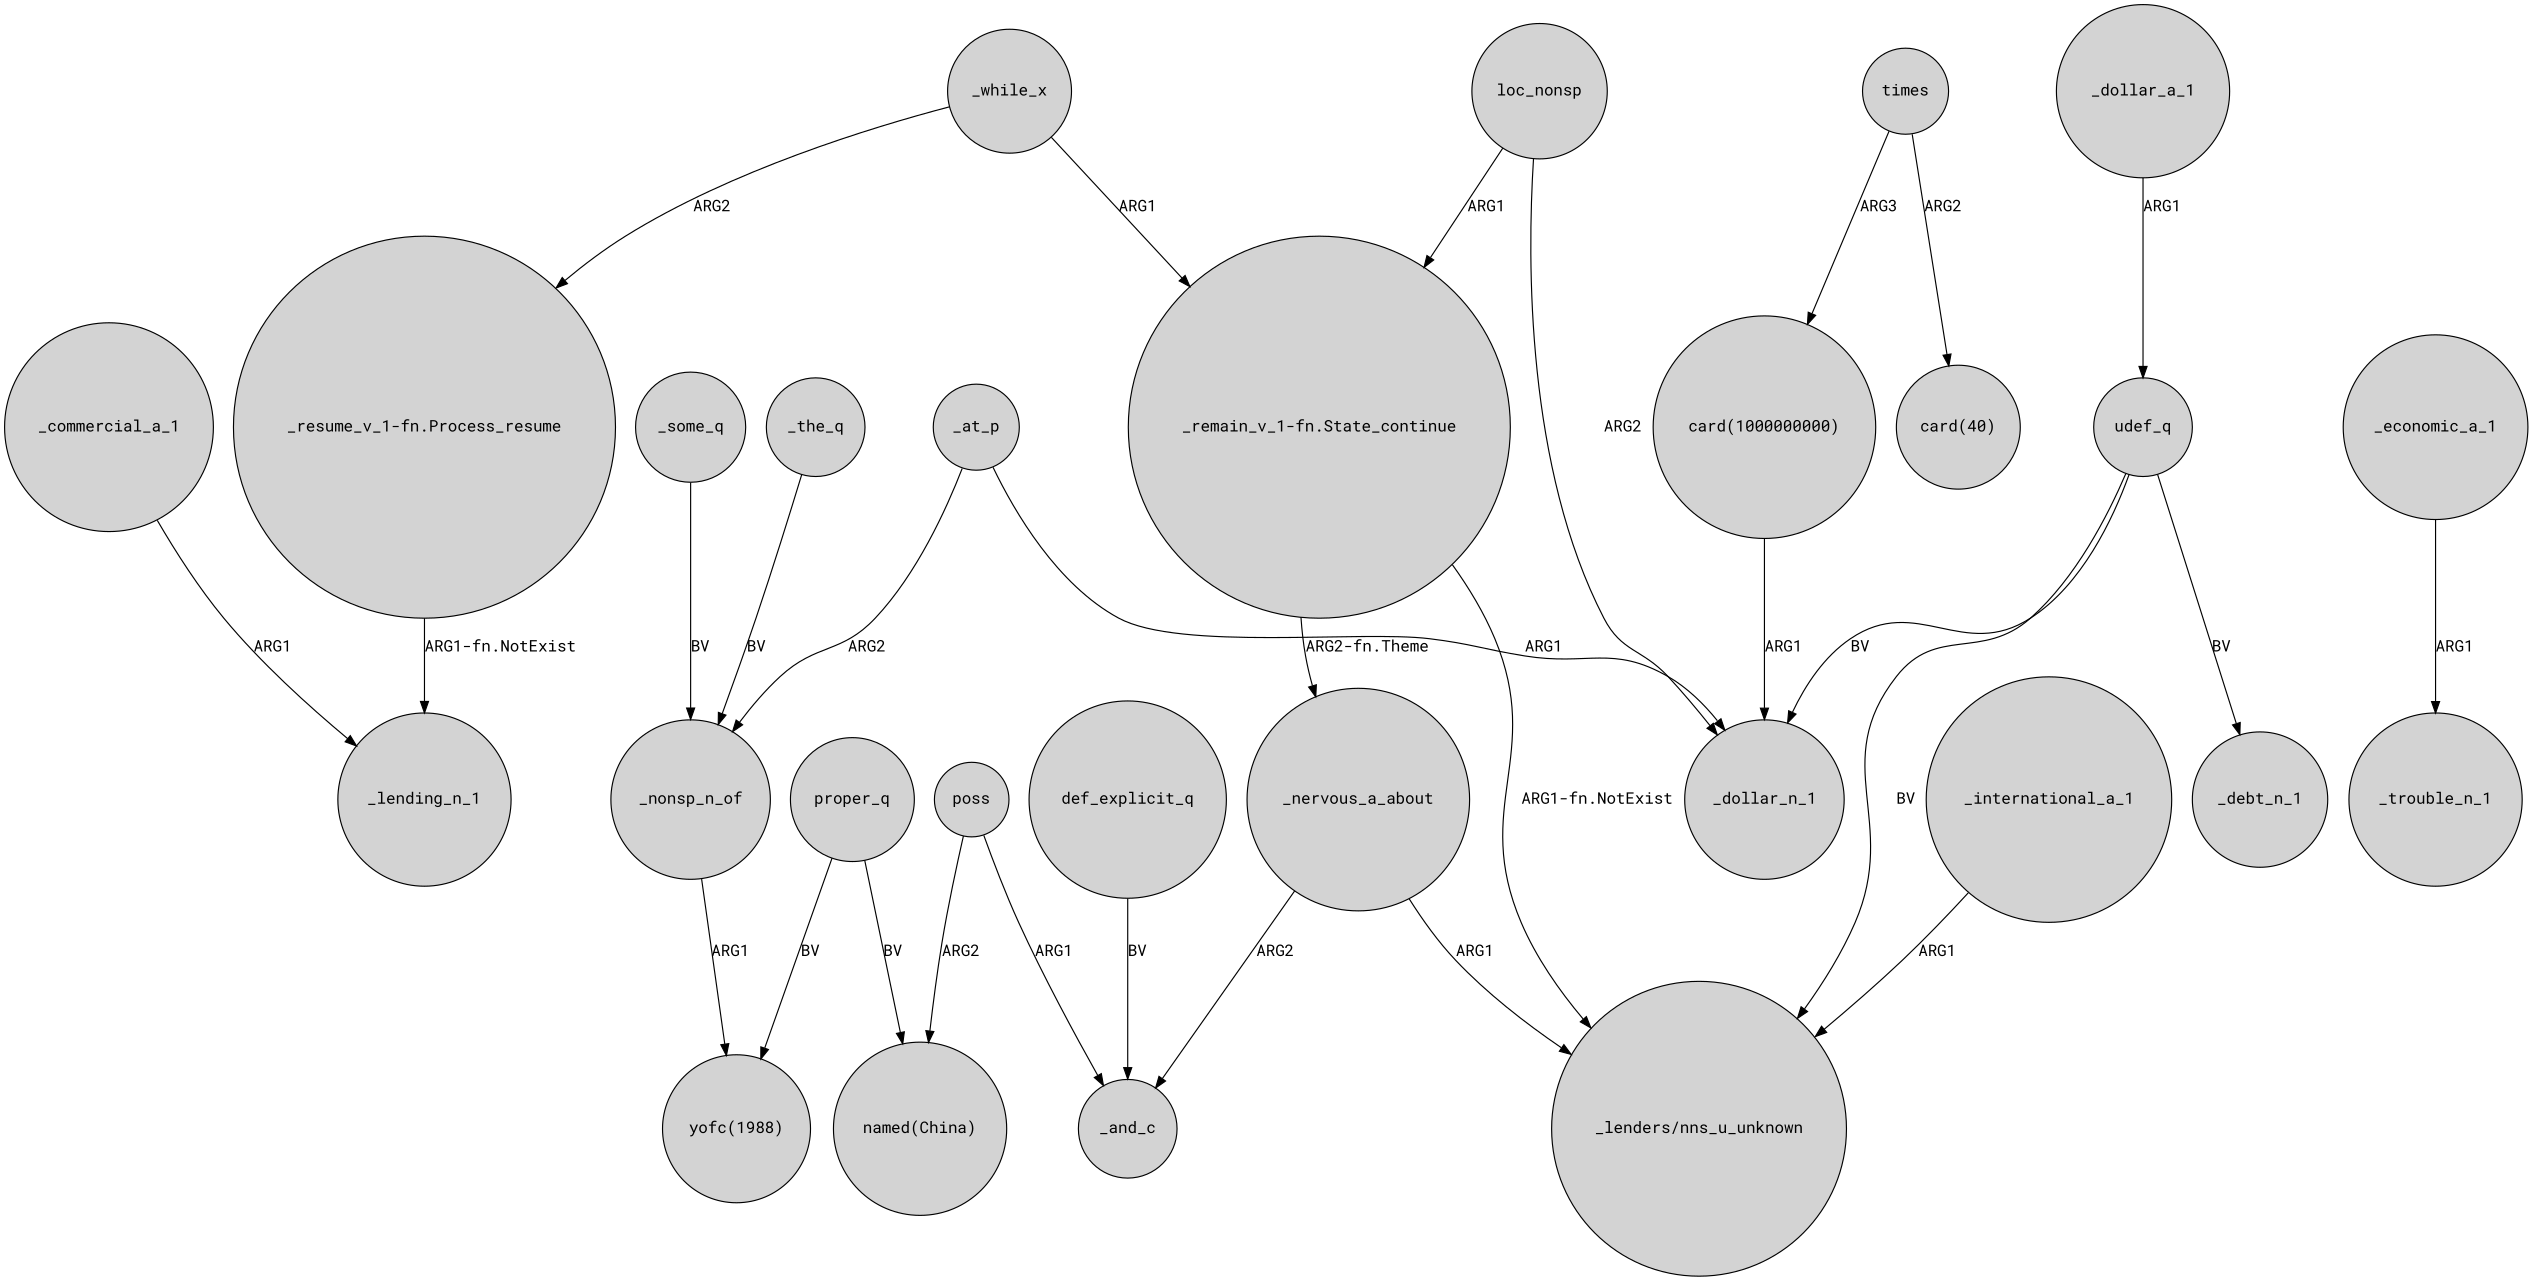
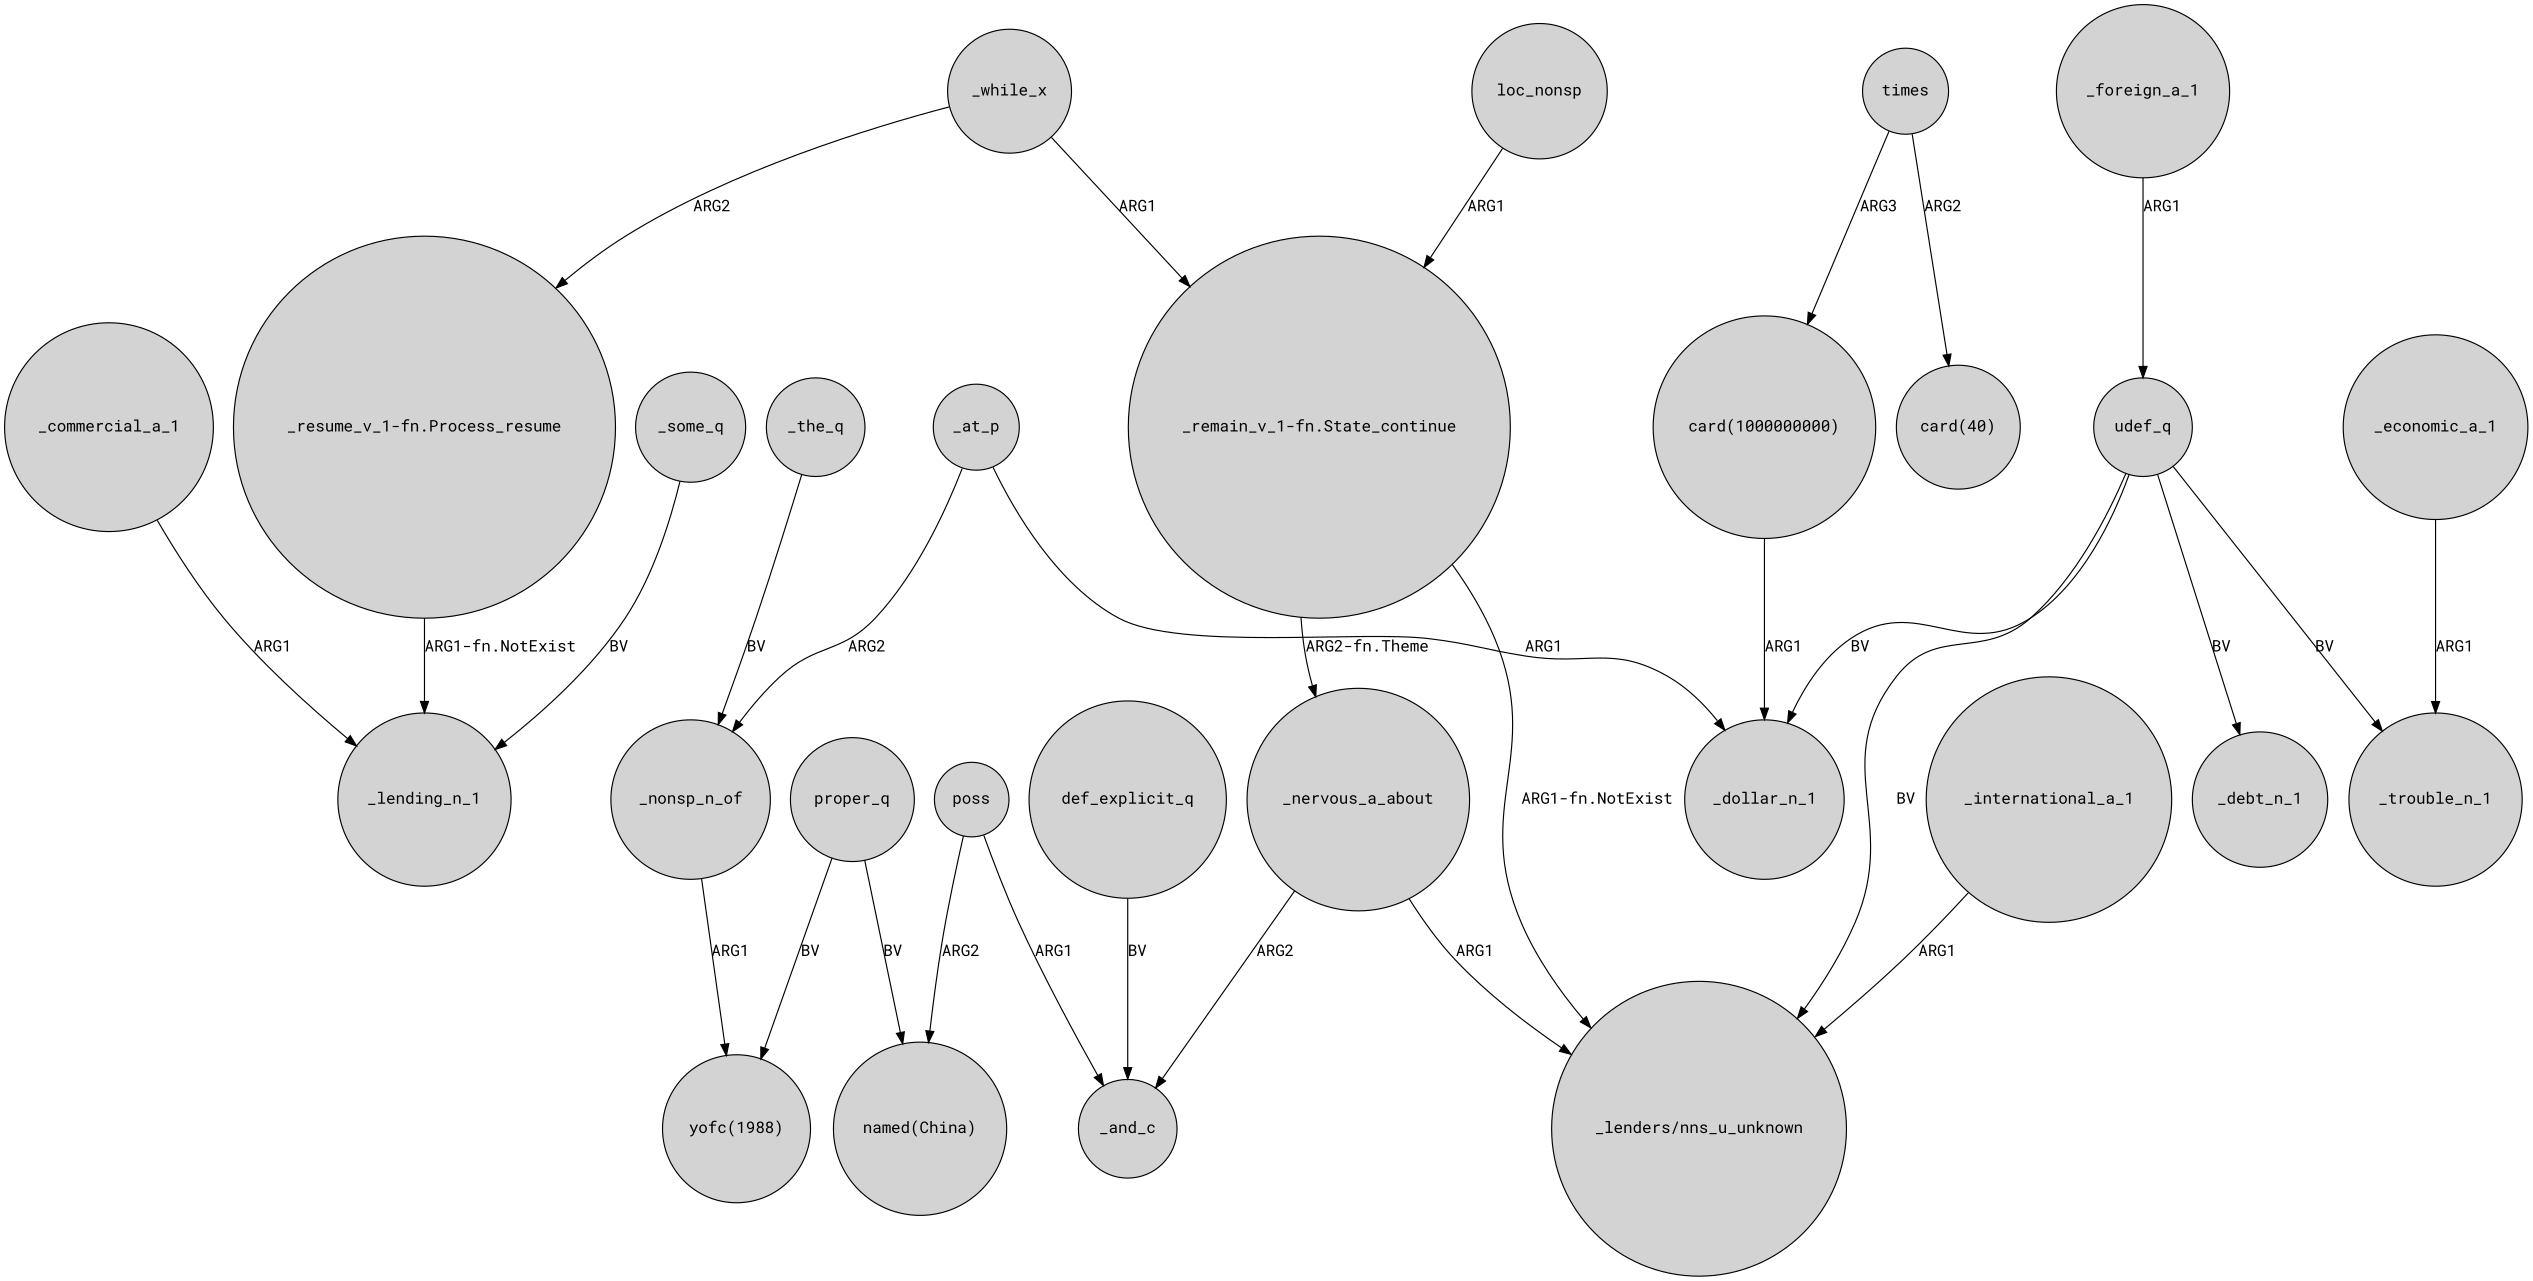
  digraph {
    fontname="Roboto Mono"
    node [fontname="Roboto Mono" shape=circle style=filled]
    edge [fontname="Roboto Mono"]
    "_resume_v_1-fn.Process_resume"
    _lending_n_1
    poss
    _and_c
    "named(China)"
    times
    "card(40)"
    "card(1000000000)"
    _dollar_n_1
    def_explicit_q
    udef_q
    _debt_n_1
    "_lenders/nns_u_unknown"
    _trouble_n_1
    n15 [label=_nonsp_n_of]
    _the_q
    "yofc(1988)"
    _at_p
    _nervous_a_about
    loc_nonsp
    "_remain_v_1-fn.State_continue"
    _economic_a_1
    _commercial_a_1
    _while_x
    proper_q
    _some_q
-   _foreign_a_1 [label=_dollar_a_1]
+   _foreign_a_1
    _international_a_1
    "_resume_v_1-fn.Process_resume" -> _lending_n_1 [label="ARG1-fn.NotExist"]
    poss -> _and_c [label=ARG1]
    poss -> "named(China)" [label=ARG2]
    times -> "card(40)" [label=ARG2]
    times -> "card(1000000000)" [label=ARG3]
    "card(1000000000)" -> _dollar_n_1 [label=ARG1]
    def_explicit_q -> _and_c [label=BV]
    udef_q -> _dollar_n_1 [label=BV]
    udef_q -> _debt_n_1 [label=BV]
    udef_q -> "_lenders/nns_u_unknown" [label=BV]
+   udef_q -> _trouble_n_1 [label=BV]
    n15 -> "yofc(1988)" [label=ARG1]
    _the_q -> n15 [label=BV]
    _at_p -> _dollar_n_1 [label=ARG1]
    _at_p -> n15 [label=ARG2]
    _nervous_a_about -> _and_c [label=ARG2]
    _nervous_a_about -> "_lenders/nns_u_unknown" [label=ARG1]
-   loc_nonsp -> _dollar_n_1 [label=ARG2]
    loc_nonsp -> "_remain_v_1-fn.State_continue" [label=ARG1]
    "_remain_v_1-fn.State_continue" -> "_lenders/nns_u_unknown" [label="ARG1-fn.NotExist"]
    "_remain_v_1-fn.State_continue" -> _nervous_a_about [label="ARG2-fn.Theme"]
    _economic_a_1 -> _trouble_n_1 [label=ARG1]
    _commercial_a_1 -> _lending_n_1 [label=ARG1]
    _while_x -> "_resume_v_1-fn.Process_resume" [label=ARG2]
    _while_x -> "_remain_v_1-fn.State_continue" [label=ARG1]
    proper_q -> "named(China)" [label=BV]
    proper_q -> "yofc(1988)" [label=BV]
-   _some_q -> n15 [label=BV]
+   _some_q -> _lending_n_1 [label=BV]
    _foreign_a_1 -> udef_q [label=ARG1]
    _international_a_1 -> "_lenders/nns_u_unknown" [label=ARG1]
  }
